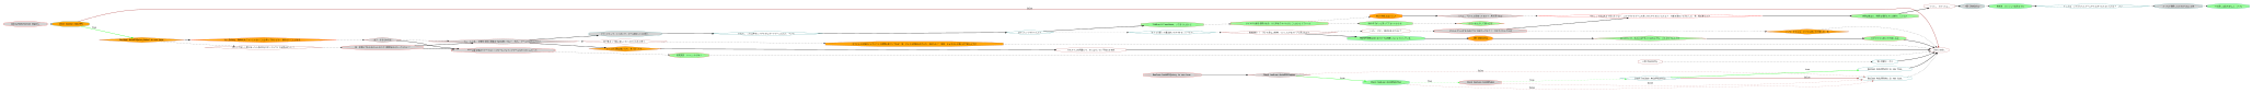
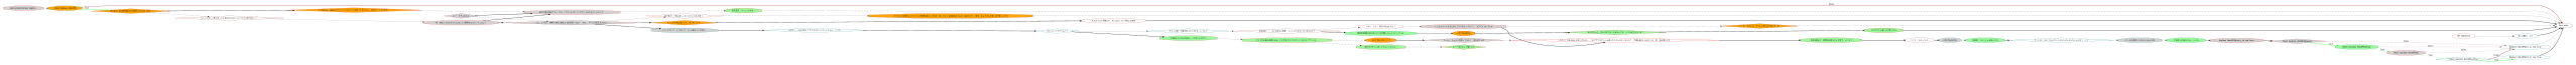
  digraph {
    fontname="IBM Plex Mono"
    rankdir=LR
    node [color=brown fillcolor=white fontname="IBM Plex Mono" shape=octagon style=filled]
    edge [fontname="IBM Plex Mono" style=dashed]
    "QuincyRank2Convo6 begins." [color=red fillcolor=lightgrey]
    n2 [color=teal fillcolor=orange label="Check boolean AmirRPG"]
    n3 [fillcolor=orange label="Boolean AmirRPGQuincyAsked is now true." shape=diamond]
    "Chat ends."
    n5 [color=red fillcolor=orange label="ねぇQuincy、Amirの大ファンじゃないことは知ってるけどさ…　頼みたいことがある。" shape=diamond]
    n6 [label="もししてほしい事があったらQuincyにはいくらワイロを渡せばいい？" shape=diamond]
    n7 [fillcolor=lightgrey label="お？　そそられるな" shape=diamond]
    n8 [color=red fillcolor=lightgrey label="笑　何望んでるか分からんのにどう費用を伝えろってんだよ？"]
    n9 [fillcolor=lightgrey label="うん、じゃあ…　決断する前に最後まで話を聞いてね？　その…　ゲームがあるんだけど。" shape=diamond]
    n10 [color=red fillcolor=lightgrey label="Amirは皆を集めてテーブルトップロールプレイングゲームをやりたいんだって。"]
    n11 [label="皆で集まって遊ぶ楽しいきっかけになると思う。" shape=diamond]
    n12 [color=teal fillcolor=lightgrey label="リラックスして、くつろいで、ビール飲むいい口実だ。"]
    n13 [fillcolor=orange label="チームの士気は低いだろ、色々あってさ。" shape=diamond]
    n14 [color=red fillcolor=palegreen label="笑笑笑笑　いいぃぃヤダネ！"]
    n15 [fillcolor=orange label="オマエらとは毎日ジュウジツした時間を過ごしてるぜ　笑　オレたち皆囚われてんだ、忘れたか？　笑笑　まぁすまんが若いので楽しんでけ"]
    n16 [color=teal label="それで…　これは本当にフザケタなボードゲームなんだ。マジで。" shape=diamond]
    n17 [label="それオマエの問題だろ、オレはゼンゼン平気だぜ笑笑"]
    n18 [color=teal label="どれくらいフザケてんだ？" shape=diamond]
    n19 [color=teal label="「サイコロ振って魔法使いのマネする」レベルで。" shape=diamond]
    n20 [fillcolor=palegreen label="「Fables & Frontiers」って言うんだけど。"]
    n21 [label="笑笑笑笑！！　オレを見なよ相棒、ソレしたがるタイプに見えるか？" shape=diamond]
    n22 [color=red fillcolor=palegreen label="サイコロを振る必要がある。けど声あてやバカげたことはしなくていいよ。"]
    n23 [color=teal fillcolor=palegreen label="PROTOFRAMEは見た目だけでは判断しないようにしている。"]
    n24 [label="いや…　けど…　相応の礼はするよ？"]
    n25 [color=red fillcolor=orange label="それで何払えばいい…？"]
    n26 [fillcolor=palegreen label="頭の中でずっと笑っててもいいからさ。"]
    n27 [color=red fillcolor=orange label="+20 Chemistry"]
    n28 [color=red fillcolor=lightgrey label="くだらんゲームするためにワイロ出すってか？！　ガチでイカレてんぜ"]
    n29 [fillcolor=lightgrey label="うーん…　ちゃんと目使ってるか？　周り見てみな" shape=diamond]
    n30 [color=red fillcolor=palegreen label="んーーあと少しで届いたぞ" shape=diamond]
    n31 [fillcolor=palegreen label="ありがたいが、大人にはヤることあるんでな、パスさせてもらうぜ" shape=diamond]
    n32 [color=red label="今のここで金はあまり役に立たない。このフザケタゲームを若いのとやらせたいならな？　代価を面白いものにしな　笑　頼み事とかさ" shape=diamond]
    n33 [fillcolor=orange label="いいや。すまんな。オマエら若いので楽しめ。笑" shape=diamond]
    n34 [color=red fillcolor=palegreen label="だがオマエら若いので楽しみな"]
    n35 [fillcolor=palegreen label="内容は後ほど、時間も場所もオレ次第で。いいな？"]
    n36 [label="うぐぐ…　わかったよ…"]
    n37 [color=teal fillcolor=lightgrey label="+20 Chemistry"]
    n38 [color=teal fillcolor=palegreen label="笑笑笑　ヨッシじゃあ決まりだ"]
    n39 [label="+20 Chemistry"]
    n40 [color=teal label="賢い判断だ、ボス"]
    n41 [color=teal label="てことは、このくだらんゲームやらなきゃならないんだな？　クソ" shape=diamond]
    n42 [color=teal fillcolor=lightgrey label="どっちが損得したかわからねぇな笑"]
    n43 [color=teal fillcolor=palegreen label="でも貸しは忘れるなよ、いいな"]
    n44 [color=red fillcolor=lightgrey label="Boolean AmirRPGQuincy is now true."]
    n45 [fillcolor=lightgrey label="Check boolean AmirRPGEleanor" shape=diamond]
    n46 [color=teal fillcolor=palegreen label="Check boolean AmirRPGArthur"]
    n47 [color=teal label="Boolean AmirRPGAny is now true."]
    n48 [color=red fillcolor=lightgrey label="Check boolean AmirRPGAoi"]
    n49 [color=teal label="Check boolean AmirRPGLettie" shape=diamond]
    n50 [color=teal label="Boolean AmirRPGAll is now true."]
    "QuincyRank2Convo6 begins." -> n2
    n2 -> n3 [color=green label=true style=bold]
    n2 -> "Chat ends." [color=brown label=false style=bold]
    n3 -> n5 [style=bold]
    n3 -> n6
-   n5 -> n7
+   n5 -> n10
    n6 -> n8
    n7 -> n9
    n7 -> n10 [style=bold]
    n8 -> n9 [style=bold]
    n8 -> n10 [style=bold]
    n9 -> n11
    n9 -> n12 [style=bold]
    n9 -> n13 [style=bold]
    n10 -> n14
    n11 -> n15
    n12 -> n16 [style=bold]
    n13 -> n17 [style=bold]
    n14 -> "Chat ends."
    n15 -> "Chat ends."
    n16 -> n18 [style=bold]
    n17 -> "Chat ends." [style=bold]
    n18 -> n19
    n18 -> n20 [style=bold]
    n19 -> n21
    n20 -> n22
    n21 -> n23 [style=bold]
    n21 -> n24
    n22 -> n25
    n22 -> n26
    n23 -> n27 [style=bold]
    n24 -> n28
    n25 -> n29 [style=bold]
    n26 -> n30
    n27 -> n31 [style=bold]
    n28 -> n32 [style=bold]
    n28 -> n33
    n29 -> n32
    n31 -> n34 [style=bold]
    n32 -> n35 [style=bold]
    n33 -> "Chat ends."
    n34 -> "Chat ends." [style=bold]
    n35 -> n36 [style=bold]
    n36 -> n37 [style=bold]
    n37 -> n38
    n38 -> n41 [style=bold]
    n39 -> n40
    n40 -> "Chat ends." [style=bold]
    n41 -> n42
    n42 -> n43
+   n43 -> n44 [style=bold]
    n44 -> n45 [style=bold]
    n45 -> n46 [color=green label=true style=bold]
    n45 -> n47 [color=brown label=false]
    n46 -> n47 [color=brown label=false]
    n46 -> n48 [color=green label=true]
    n47 -> "Chat ends."
    n48 -> n47 [color=brown label=false]
    n48 -> n49 [color=green label=true]
    n49 -> n47 [color=brown label=false style=bold]
    n49 -> n50 [color=green label=true style=bold]
    n50 -> "Chat ends." [style=bold]
  }
